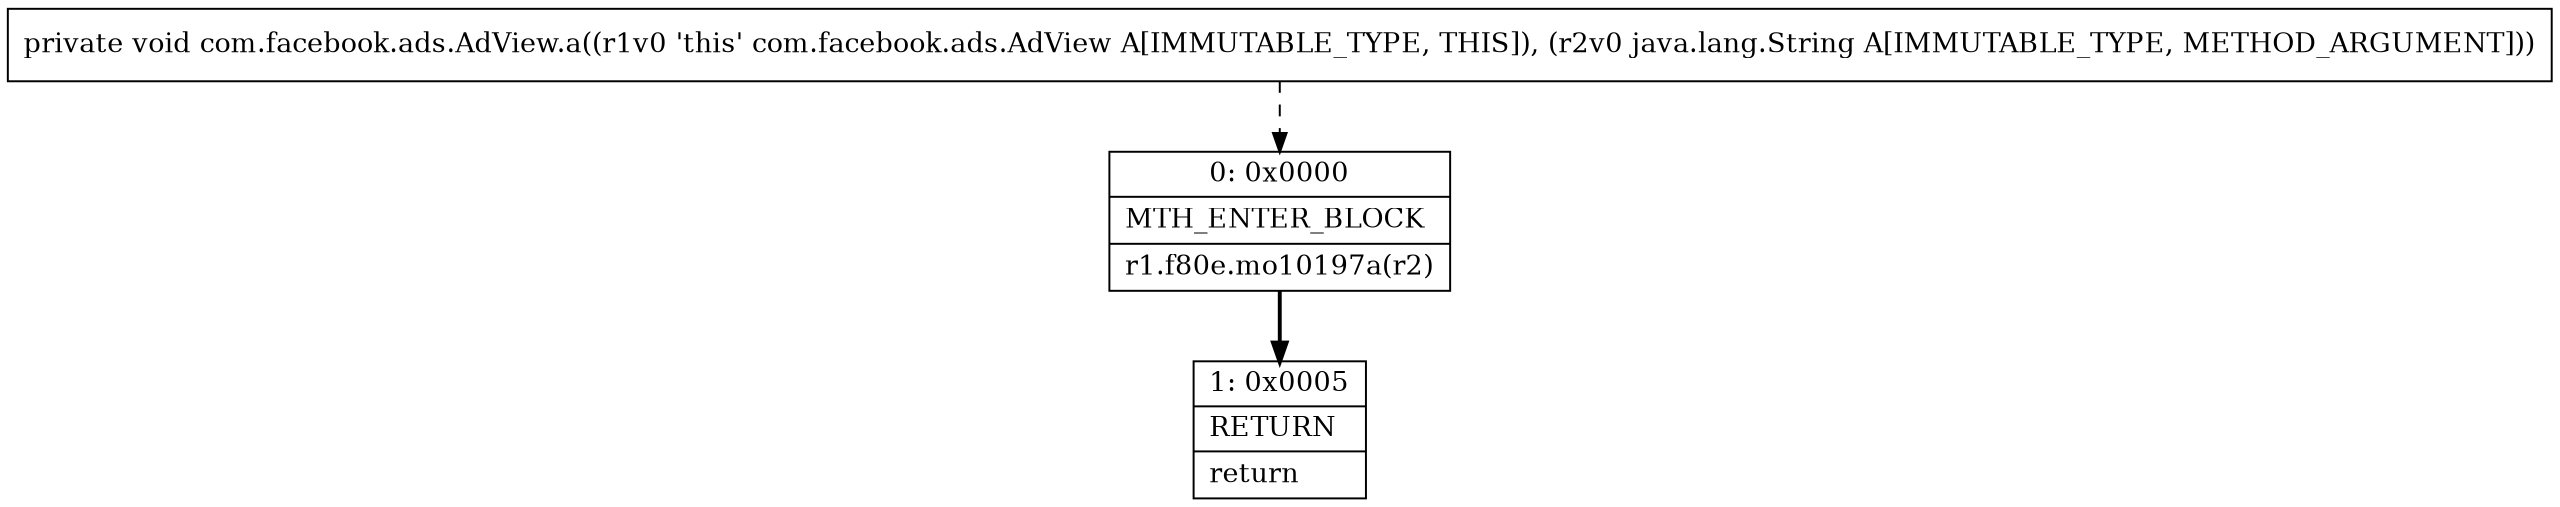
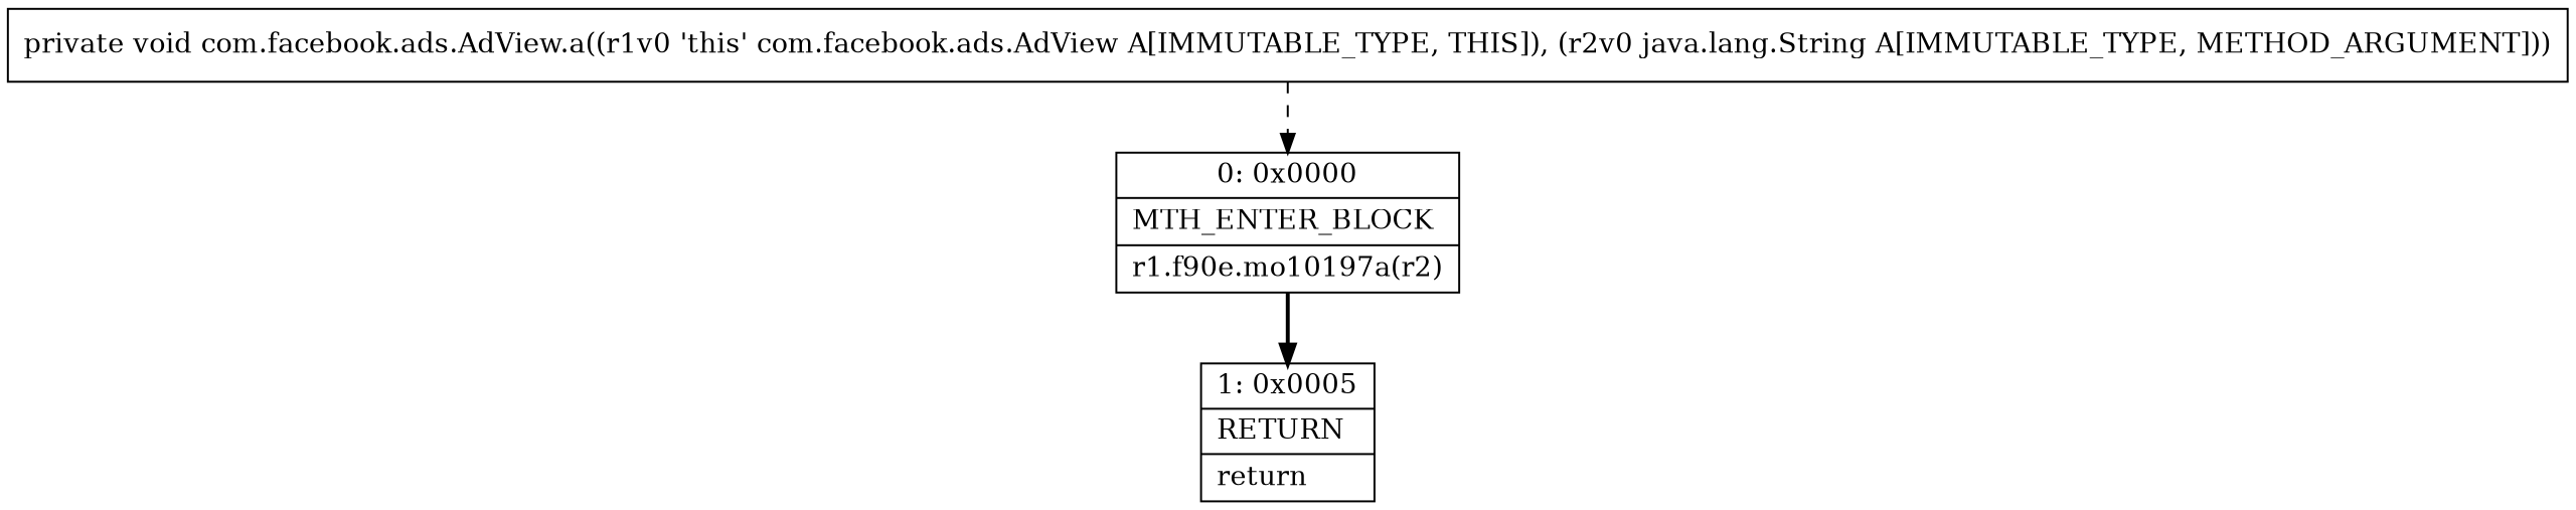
  digraph {
    node [shape=record]
-   n1 [label="{0\:\ 0x0000|MTH_ENTER_BLOCK\l|r1.f80e.mo10197a(r2)\l}"]
+   n1 [label="{0\:\ 0x0000|MTH_ENTER_BLOCK\l|r1.f90e.mo10197a(r2)\l}"]
    n2 [label="{1\:\ 0x0005|RETURN\l|return\l}"]
    n3 [label="{private void com.facebook.ads.AdView.a((r1v0 'this' com.facebook.ads.AdView A[IMMUTABLE_TYPE, THIS]), (r2v0 java.lang.String A[IMMUTABLE_TYPE, METHOD_ARGUMENT])) }"]
    n1 -> n2 [style=bold]
    n3 -> n1 [style=dashed]
  }
